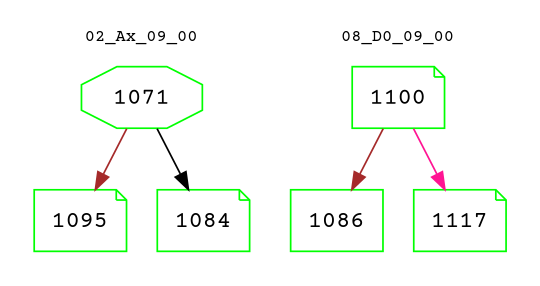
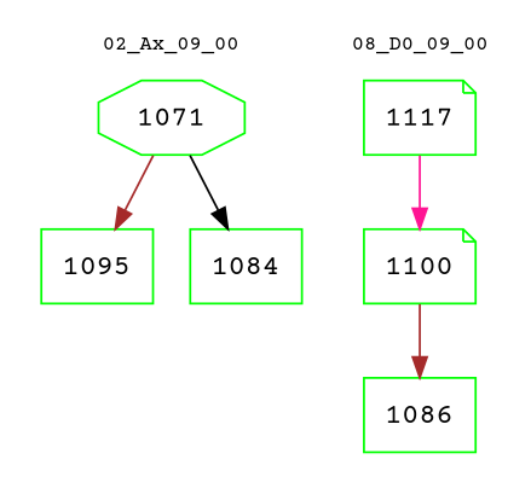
  digraph {
    fontname="Courier Prime"
    node [color=green fontname="Courier Prime" shape=note]
    edge [color=brown fontname="Courier Prime"]
    n1 [label=1071 shape=octagon]
-   n2 [label=1095]
-   n3 [label=1084]
+   n2 [label=1095 shape=box]
+   n3 [label=1084 shape=box]
    n4 [label=1100]
    n5 [label=1086 shape=box]
    n6 [label=1117]
    subgraph cluster_1 {
      color=white
      fontsize=10
      label="02_Ax_09_00"
      n1
      n2
      n3
    }
    subgraph cluster_2 {
      color=white
      fontsize=10
      label="08_D0_09_00"
      n4
      n5
      n6
    }
    n1 -> n2
    n1 -> n3 [color=black]
    n4 -> n5
-   n4 -> n6 [color=deeppink]
+   n6 -> n4 [color=deeppink]
  }
